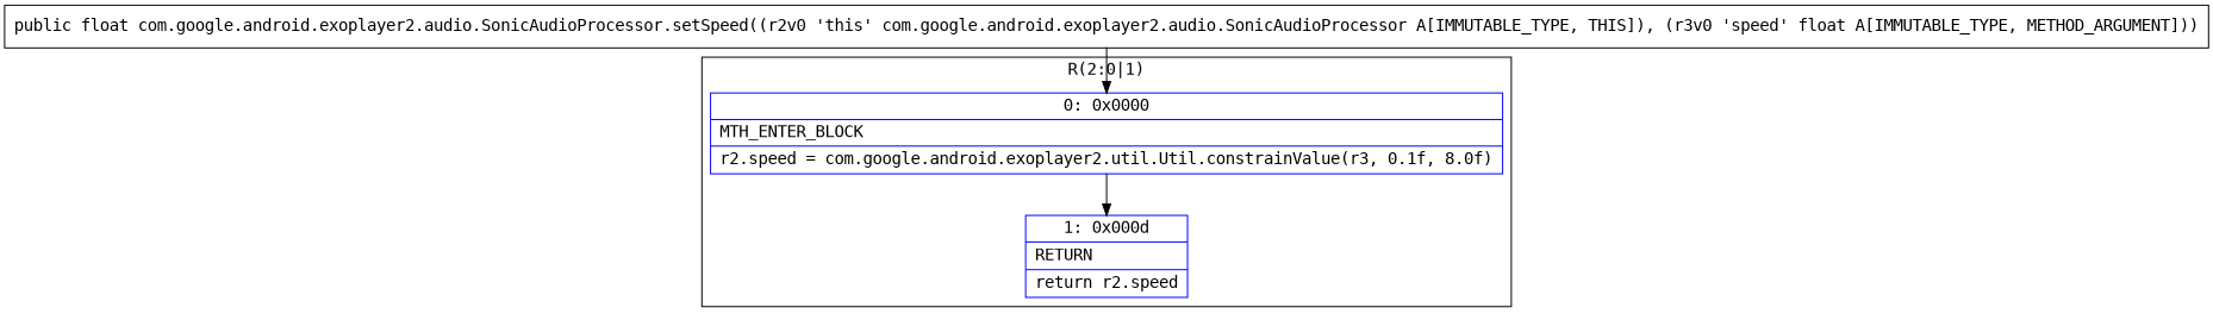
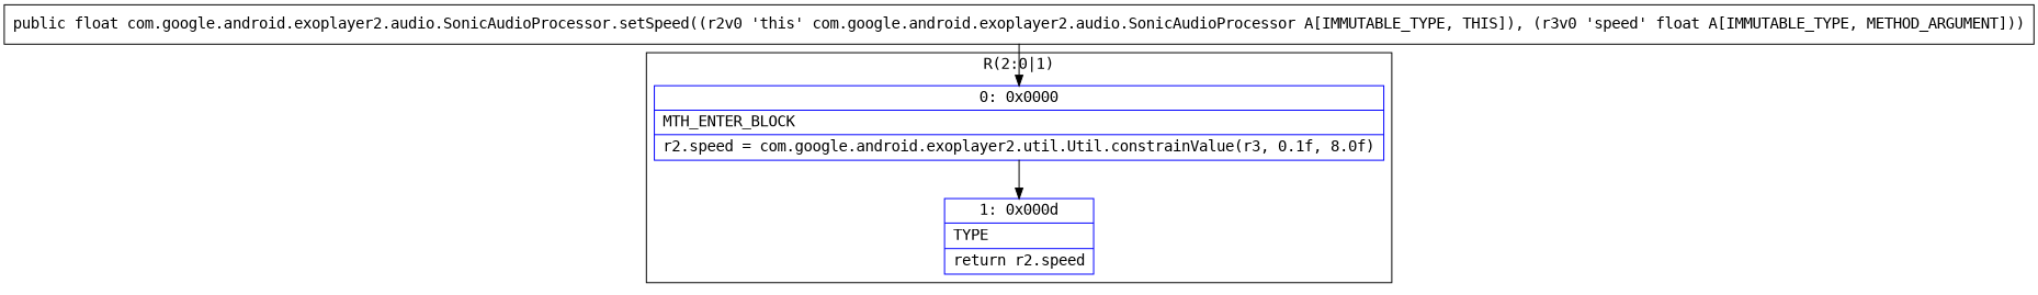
  digraph {
    fontname="DejaVu Sans Mono"
    node [color=blue shape=record fontname="DejaVu Sans Mono"]
    edge [fontname="DejaVu Sans Mono"]
    n1 [label="{0\:\ 0x0000|MTH_ENTER_BLOCK\l|r2.speed = com.google.android.exoplayer2.util.Util.constrainValue(r3, 0.1f, 8.0f)\l}"]
-   n2 [label="{1\:\ 0x000d|RETURN\l|return r2.speed\l}"]
+   n2 [label="{1\:\ 0x000d|TYPE\l|return r2.speed\l}"]
    n3 [label="{public float com.google.android.exoplayer2.audio.SonicAudioProcessor.setSpeed((r2v0 'this' com.google.android.exoplayer2.audio.SonicAudioProcessor A[IMMUTABLE_TYPE, THIS]), (r3v0 'speed' float A[IMMUTABLE_TYPE, METHOD_ARGUMENT])) }" color=""]
    subgraph cluster_1 {
      label="R(2:0|1)"
      n1
      n2
    }
    n1 -> n2
    n3 -> n1
  }
